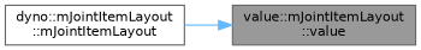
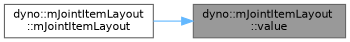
  digraph {
    rankdir=RL
    node [fontname=Helvetica fontsize=10 shape=box style=filled]
-   n1 [color=gray40 fillcolor=grey60 fontcolor=black height=0.2 label="value::mJointItemLayout\l::value" width=0.4]
+   n1 [color=gray40 fillcolor=grey60 fontcolor=black height=0.2 label="dyno::mJointItemLayout\l::value" width=0.4]
    n2 [color=grey40 fillcolor=white height=0.2 label="dyno::mJointItemLayout\l::mJointItemLayout" width=0.4]
    n1 -> n2 [color=steelblue1 dir=back fontname=Helvetica fontsize=10 labelfontname=Helvetica labelfontsize=10 style=solid]
  }
